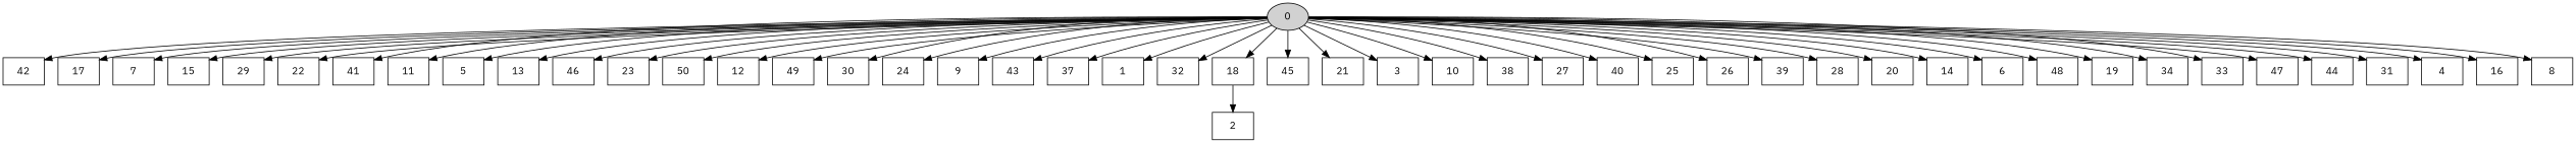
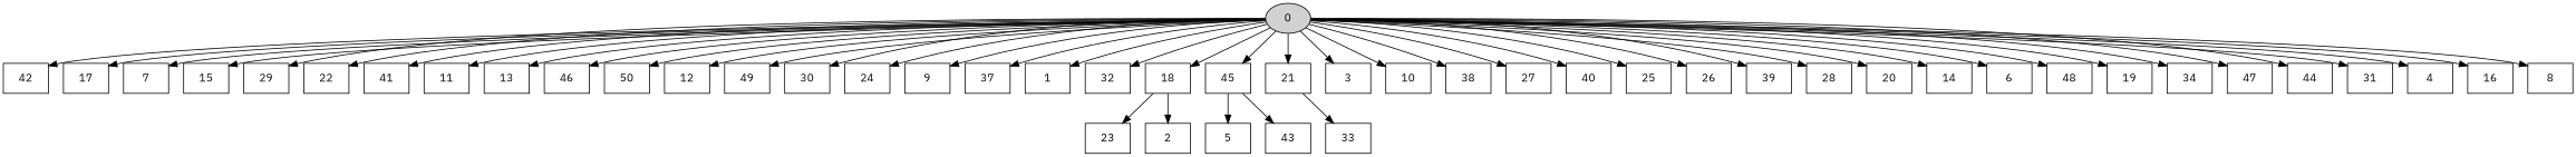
  digraph {
    fontname="IBM Plex Sans"
    node [fillcolor=white fontname="IBM Plex Sans" style=filled shape=box]
    edge [fontname="IBM Plex Sans"]
    0 [fillcolor=grey82 shape=""]
    n2 [label="42\n"]
    n3 [label="17\n"]
    n4 [label="7\n"]
    n5 [label="15\n"]
    n6 [label="29\n"]
    n7 [label="22\n"]
    n8 [label="41\n"]
    n9 [label="11\n"]
    n10 [label="5\n"]
    n11 [label="13\n"]
    n12 [label="46\n"]
    n13 [label="23\n"]
    n14 [label="50\n"]
    n15 [label="12\n"]
    n16 [label="49\n"]
    n17 [label="30\n"]
    n18 [label="24\n"]
    n19 [label="9\n"]
    n20 [label="43\n"]
    n21 [label="37\n"]
    n22 [label="1\n"]
    n23 [label="32\n"]
    n24 [label="18\n"]
    n25 [label="45\n"]
    n26 [label="21\n"]
    n27 [label="3\n"]
    n28 [label="10\n"]
    n29 [label="38\n"]
    n30 [label="27\n"]
    n31 [label="40\n"]
    n32 [label="25\n"]
    n33 [label="26\n"]
    n34 [label="39\n"]
    n35 [label="28\n"]
    n36 [label="20\n"]
    n37 [label="14\n"]
    n38 [label="6\n"]
    n39 [label="48\n"]
    n40 [label="19\n"]
    n41 [label="34\n"]
    n42 [label="33\n"]
    n43 [label="47\n"]
    n44 [label="44\n"]
    n45 [label="31\n"]
    n46 [label="4\n"]
    n47 [label="16\n"]
    n48 [label="8\n"]
    n49 [label="2\n"]
    0 -> n2
    0 -> n3
    0 -> n4
    0 -> n5
    0 -> n6
    0 -> n7
    0 -> n8
    0 -> n9
-   0 -> n10
+   n25 -> n10
    0 -> n11
    0 -> n12
-   0 -> n13
+   n24 -> n13
    0 -> n14
    0 -> n15
    0 -> n16
    0 -> n17
    0 -> n18
    0 -> n19
-   0 -> n20
+   n25 -> n20
    0 -> n21
    0 -> n22
    0 -> n23
    0 -> n24
    0 -> n25
    0 -> n26
    0 -> n27
    0 -> n28
    0 -> n29
    0 -> n30
    0 -> n31
    0 -> n32
    0 -> n33
    0 -> n34
    0 -> n35
    0 -> n36
    0 -> n37
    0 -> n38
    0 -> n39
    0 -> n40
    0 -> n41
-   0 -> n42
+   n26 -> n42
    0 -> n43
    0 -> n44
    0 -> n45
    0 -> n46
    0 -> n47
    0 -> n48
    n24 -> n49
  }
